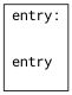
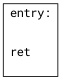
  digraph {
    rankdir=LR
    fontname="Roboto Mono"
-   n1 [label="{entry:\l\l\n			entry \l\n		}" shape=record fontname="Roboto Mono"]
+   n1 [label="{entry:\l\l\n			ret \l\n		}" shape=record fontname="Roboto Mono"]
  }
